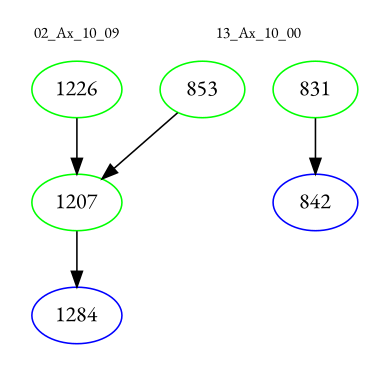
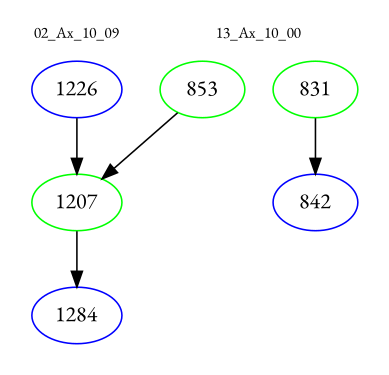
  digraph {
    fontname="EB Garamond"
    node [color=green fontname="EB Garamond"]
    edge [color=black fontname="EB Garamond"]
-   n1 [label=1226]
+   n1 [color=blue label=1226]
    n2 [label=1207]
    n3 [color=blue label=1284]
    n4 [label=853]
    n5 [label=831]
    n6 [color=blue label=842]
    subgraph cluster_1 {
      color=white
      fontsize=10
      label="02_Ax_10_09"
      n1
      n2
      n3
    }
    subgraph cluster_2 {
      color=white
      fontsize=10
      label="13_Ax_10_00"
      n4
      n5
      n6
    }
    n1 -> n2
    n2 -> n3
    n4 -> n2
    n5 -> n6
  }
